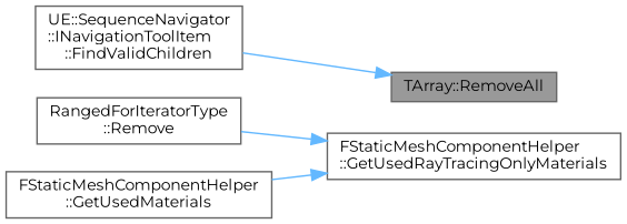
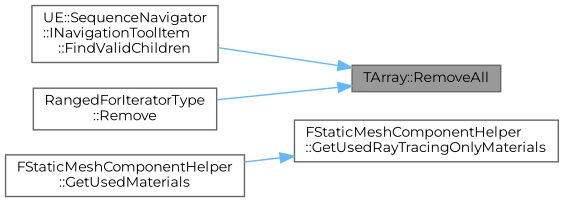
  digraph {
    fontname=Montserrat
    rankdir=RL
    node [color=grey40 fillcolor=white fontname=Montserrat fontsize=10 shape=box style=filled]
    edge [color=steelblue1 dir=back fontname=Montserrat fontsize=10 labelfontname=Helvetica labelfontsize=10 style=solid]
    n1 [color=gray40 fillcolor=grey60 fontcolor=black height=0.2 label="TArray::RemoveAll" width=0.4]
    n2 [height=0.2 label="UE::SequenceNavigator\l::INavigationToolItem\l::FindValidChildren" width=0.4]
    n3 [height=0.2 label="RangedForIteratorType\l::Remove" width=0.4]
    n4 [height=0.2 label="FStaticMeshComponentHelper\l::GetUsedRayTracingOnlyMaterials" width=0.4]
    n5 [height=0.2 label="FStaticMeshComponentHelper\l::GetUsedMaterials" width=0.4]
    n1 -> n2
-   n4 -> n3
+   n1 -> n3
    n4 -> n5
  }
